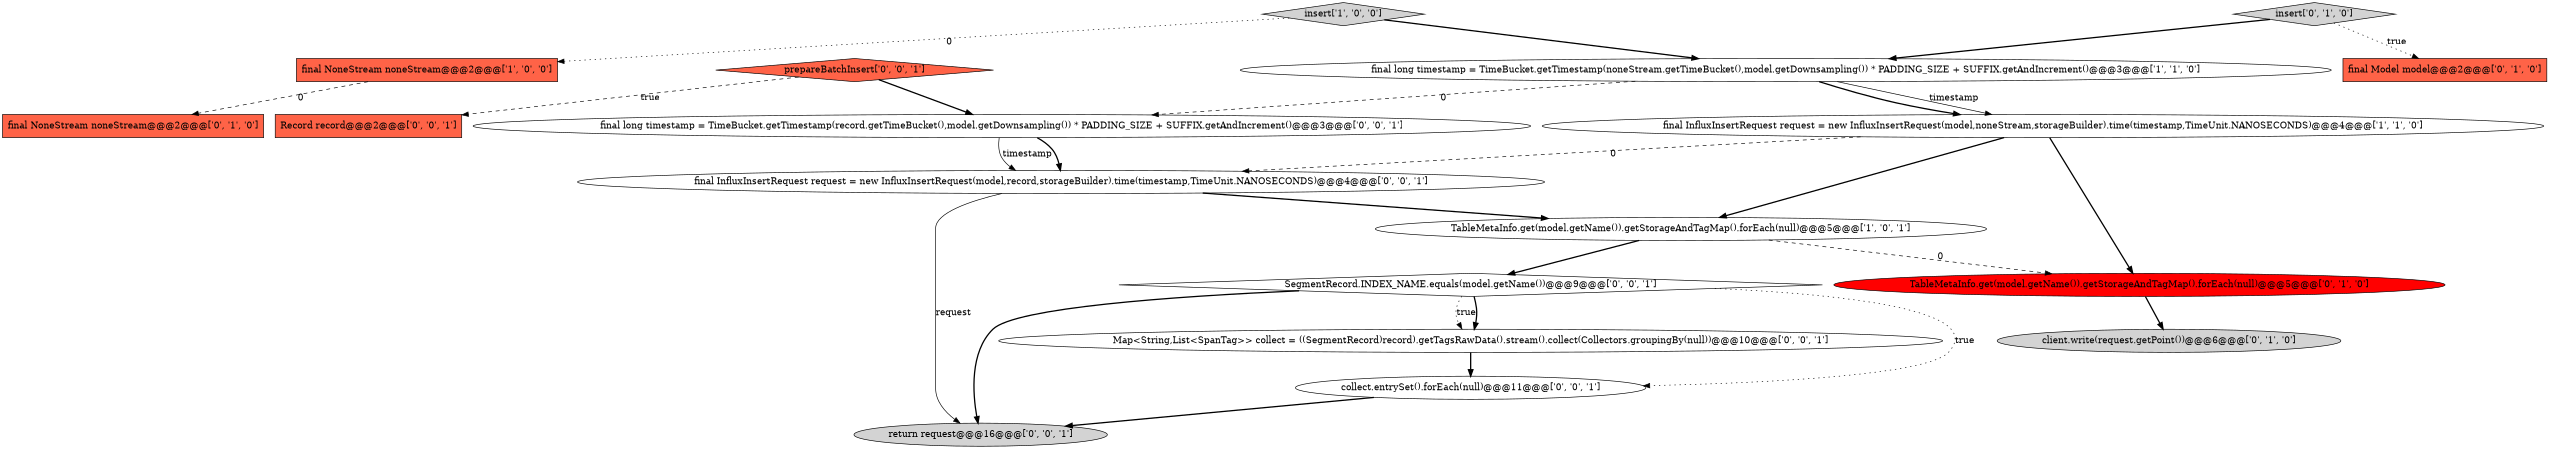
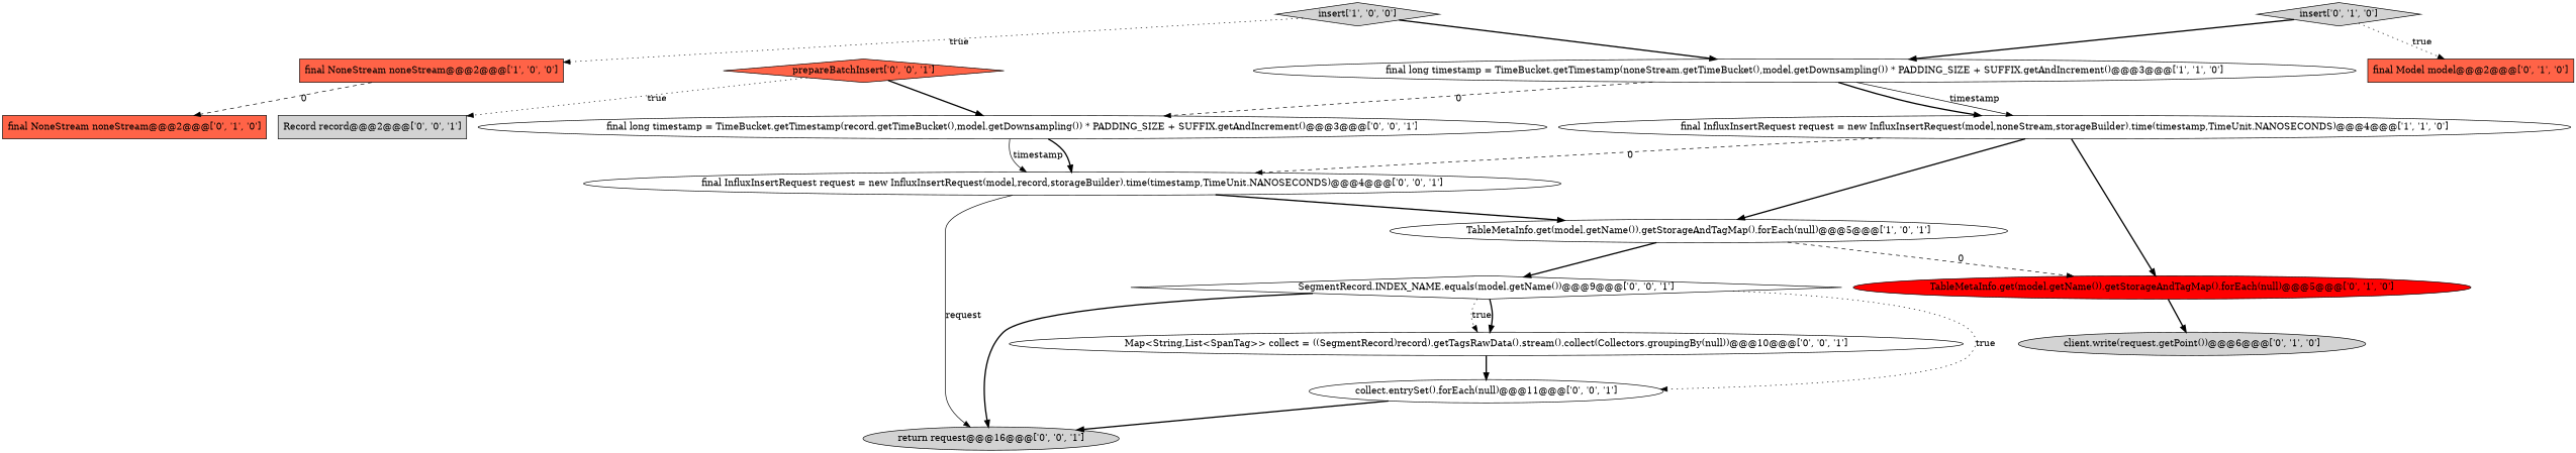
  digraph {
    node [fillcolor=white shape=ellipse style=filled]
    edge [style=bold]
    n1 [label="TableMetaInfo.get(model.getName()).getStorageAndTagMap().forEach(null)@@@5@@@['1', '0', '1']"]
    n2 [fillcolor=red label="TableMetaInfo.get(model.getName()).getStorageAndTagMap().forEach(null)@@@5@@@['0', '1', '0']"]
    n3 [label="SegmentRecord.INDEX_NAME.equals(model.getName())@@@9@@@['0', '0', '1']" shape=diamond]
    n4 [fillcolor=lightgray label="client.write(request.getPoint())@@@6@@@['0', '1', '0']"]
    n5 [fillcolor=lightgray label="return request@@@16@@@['0', '0', '1']"]
    n6 [label="Map<String,List<SpanTag>> collect = ((SegmentRecord)record).getTagsRawData().stream().collect(Collectors.groupingBy(null))@@@10@@@['0', '0', '1']"]
    n7 [label="collect.entrySet().forEach(null)@@@11@@@['0', '0', '1']"]
-   n8 [fillcolor=tomato label="Record record@@@2@@@['0', '0', '1']" shape=box]
+   n8 [fillcolor=lightgray label="Record record@@@2@@@['0', '0', '1']" shape=box]
    n9 [fillcolor=tomato label="final Model model@@@2@@@['0', '1', '0']" shape=box]
    n10 [label="final long timestamp = TimeBucket.getTimestamp(noneStream.getTimeBucket(),model.getDownsampling()) * PADDING_SIZE + SUFFIX.getAndIncrement()@@@3@@@['1', '1', '0']"]
    n11 [label="final long timestamp = TimeBucket.getTimestamp(record.getTimeBucket(),model.getDownsampling()) * PADDING_SIZE + SUFFIX.getAndIncrement()@@@3@@@['0', '0', '1']"]
    n12 [label="final InfluxInsertRequest request = new InfluxInsertRequest(model,noneStream,storageBuilder).time(timestamp,TimeUnit.NANOSECONDS)@@@4@@@['1', '1', '0']"]
    n13 [label="final InfluxInsertRequest request = new InfluxInsertRequest(model,record,storageBuilder).time(timestamp,TimeUnit.NANOSECONDS)@@@4@@@['0', '0', '1']"]
    n14 [fillcolor=lightgray label="insert['1', '0', '0']" shape=diamond]
    n15 [fillcolor=tomato label="final NoneStream noneStream@@@2@@@['1', '0', '0']" shape=box]
    n16 [fillcolor=tomato label="final NoneStream noneStream@@@2@@@['0', '1', '0']" shape=box]
    n17 [fillcolor=lightgray label="insert['0', '1', '0']" shape=diamond]
    n18 [fillcolor=tomato label="prepareBatchInsert['0', '0', '1']" shape=diamond]
    n1 -> n2 [label=0 style=dashed]
    n1 -> n3
    n2 -> n4
    n3 -> n5
    n3 -> n6 [label=true style=dotted]
    n3 -> n6
    n3 -> n7 [label=true style=dotted]
    n6 -> n7
    n7 -> n5
    n10 -> n11 [label=0 style=dashed]
    n10 -> n12 [label=timestamp style=solid]
    n10 -> n12
    n11 -> n13 [label=timestamp style=solid]
    n11 -> n13
    n12 -> n1
    n12 -> n2
    n12 -> n13 [label=0 style=dashed]
    n13 -> n1
    n13 -> n5 [label=request style=solid]
    n14 -> n10
-   n14 -> n15 [label=0 style=dotted]
+   n14 -> n15 [label=true style=dotted]
    n15 -> n16 [label=0 style=dashed]
    n17 -> n9 [label=true style=dotted]
    n17 -> n10
-   n18 -> n8 [label=true style=dashed]
+   n18 -> n8 [label=true style=dotted]
    n18 -> n11
  }
